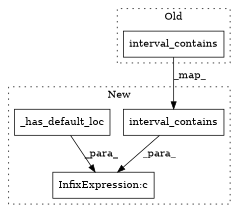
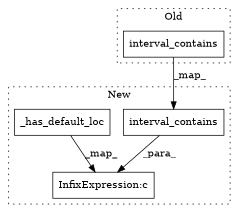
  digraph {
    node [a=32 l="18,1" shape=box]
    n1 [label=interval_contains s="706,759"]
    n2 [a=27 l=4 label="InfixExpression:c" s=680]
    n3 [l=18 label=_has_default_loc s=662]
    n4 [label=interval_contains s="471,524"]
    subgraph cluster_1 {
      label=New
      style=dotted
      n1
      n2
      n3
    }
    subgraph cluster_2 {
      label=Old
      style=dotted
      n4
    }
    n1 -> n2 [label=_para_]
-   n3 -> n2 [label=_para_]
+   n3 -> n2 [label=_map_]
    n4 -> n1 [label=_map_]
  }
